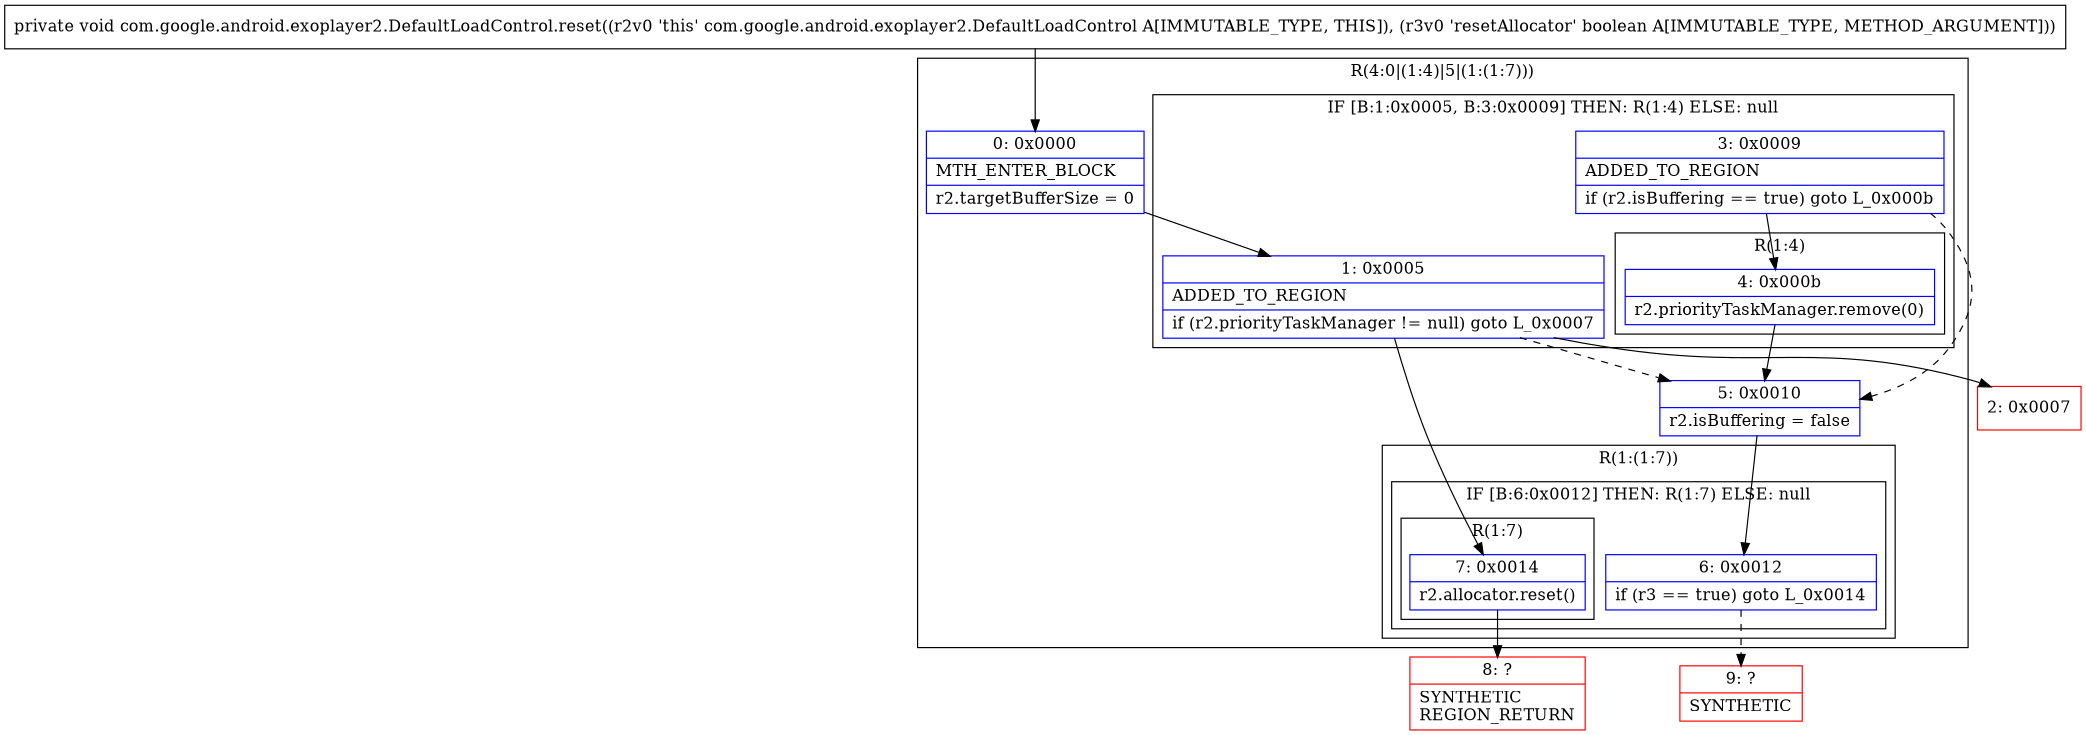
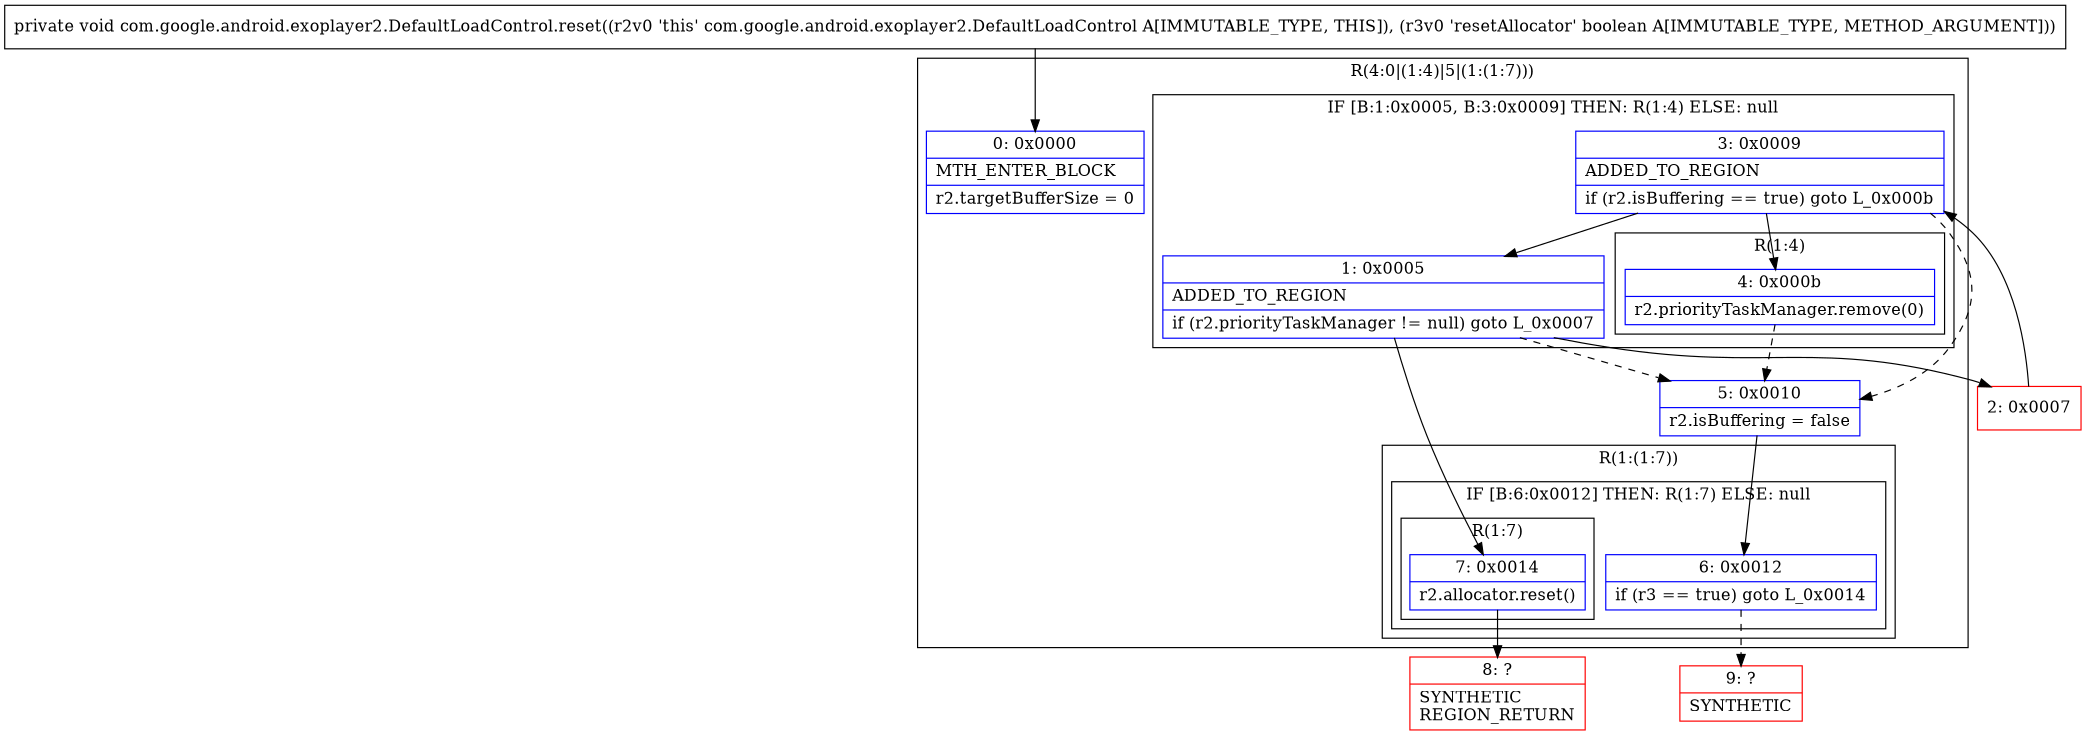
  digraph {
    node [color=blue shape=record]
    n1 [label="{4\:\ 0x000b|r2.priorityTaskManager.remove(0)\l}"]
    n2 [label="{1\:\ 0x0005|ADDED_TO_REGION\l|if (r2.priorityTaskManager != null) goto L_0x0007\l}"]
    n3 [label="{3\:\ 0x0009|ADDED_TO_REGION\l|if (r2.isBuffering == true) goto L_0x000b\l}"]
    n4 [label="{7\:\ 0x0014|r2.allocator.reset()\l}"]
    n5 [label="{6\:\ 0x0012|if (r3 == true) goto L_0x0014\l}"]
    n6 [label="{0\:\ 0x0000|MTH_ENTER_BLOCK\l|r2.targetBufferSize = 0\l}"]
    n7 [label="{5\:\ 0x0010|r2.isBuffering = false\l}"]
    n8 [color=red label="{2\:\ 0x0007}"]
    n9 [color=red label="{8\:\ ?|SYNTHETIC\lREGION_RETURN\l}"]
    n10 [color=red label="{9\:\ ?|SYNTHETIC\l}"]
    n11 [label="{private void com.google.android.exoplayer2.DefaultLoadControl.reset((r2v0 'this' com.google.android.exoplayer2.DefaultLoadControl A[IMMUTABLE_TYPE, THIS]), (r3v0 'resetAllocator' boolean A[IMMUTABLE_TYPE, METHOD_ARGUMENT])) }" color=""]
    subgraph cluster_1 {
      label="R(4:0|(1:4)|5|(1:(1:7)))"
      n6
      n7
      subgraph cluster_2 {
        label="IF [B:1:0x0005, B:3:0x0009] THEN: R(1:4) ELSE: null"
        n2
        n3
        subgraph cluster_3 {
          label="R(1:4)"
          n1
        }
      }
      subgraph cluster_4 {
        label="R(1:(1:7))"
        subgraph cluster_5 {
          label="IF [B:6:0x0012] THEN: R(1:7) ELSE: null"
          n5
          subgraph cluster_6 {
            label="R(1:7)"
            n4
          }
        }
      }
    }
-   n1 -> n7
+   n1 -> n7 [style=dashed]
    n2 -> n4
    n2 -> n7 [style=dashed]
    n2 -> n8
    n3 -> n1
    n3 -> n7 [style=dashed]
    n4 -> n9
    n5 -> n10 [style=dashed]
-   n6 -> n2
+   n3 -> n2
    n7 -> n5
+   n8 -> n3
    n11 -> n6
  }
